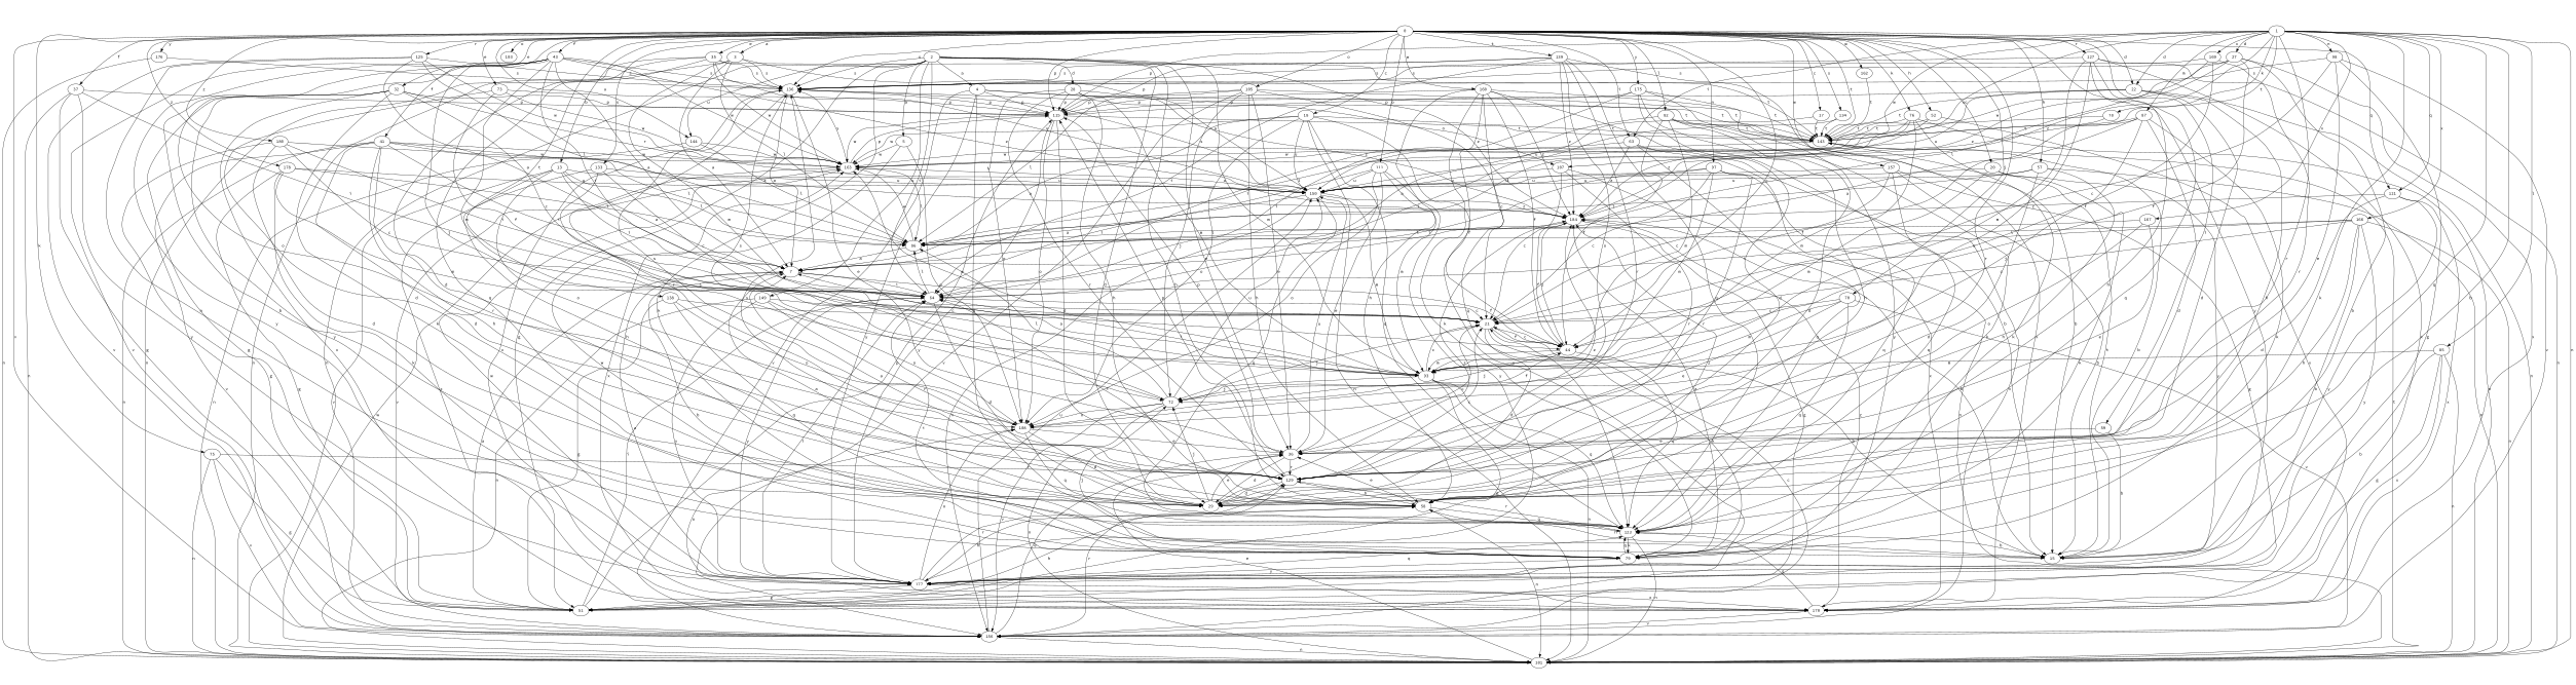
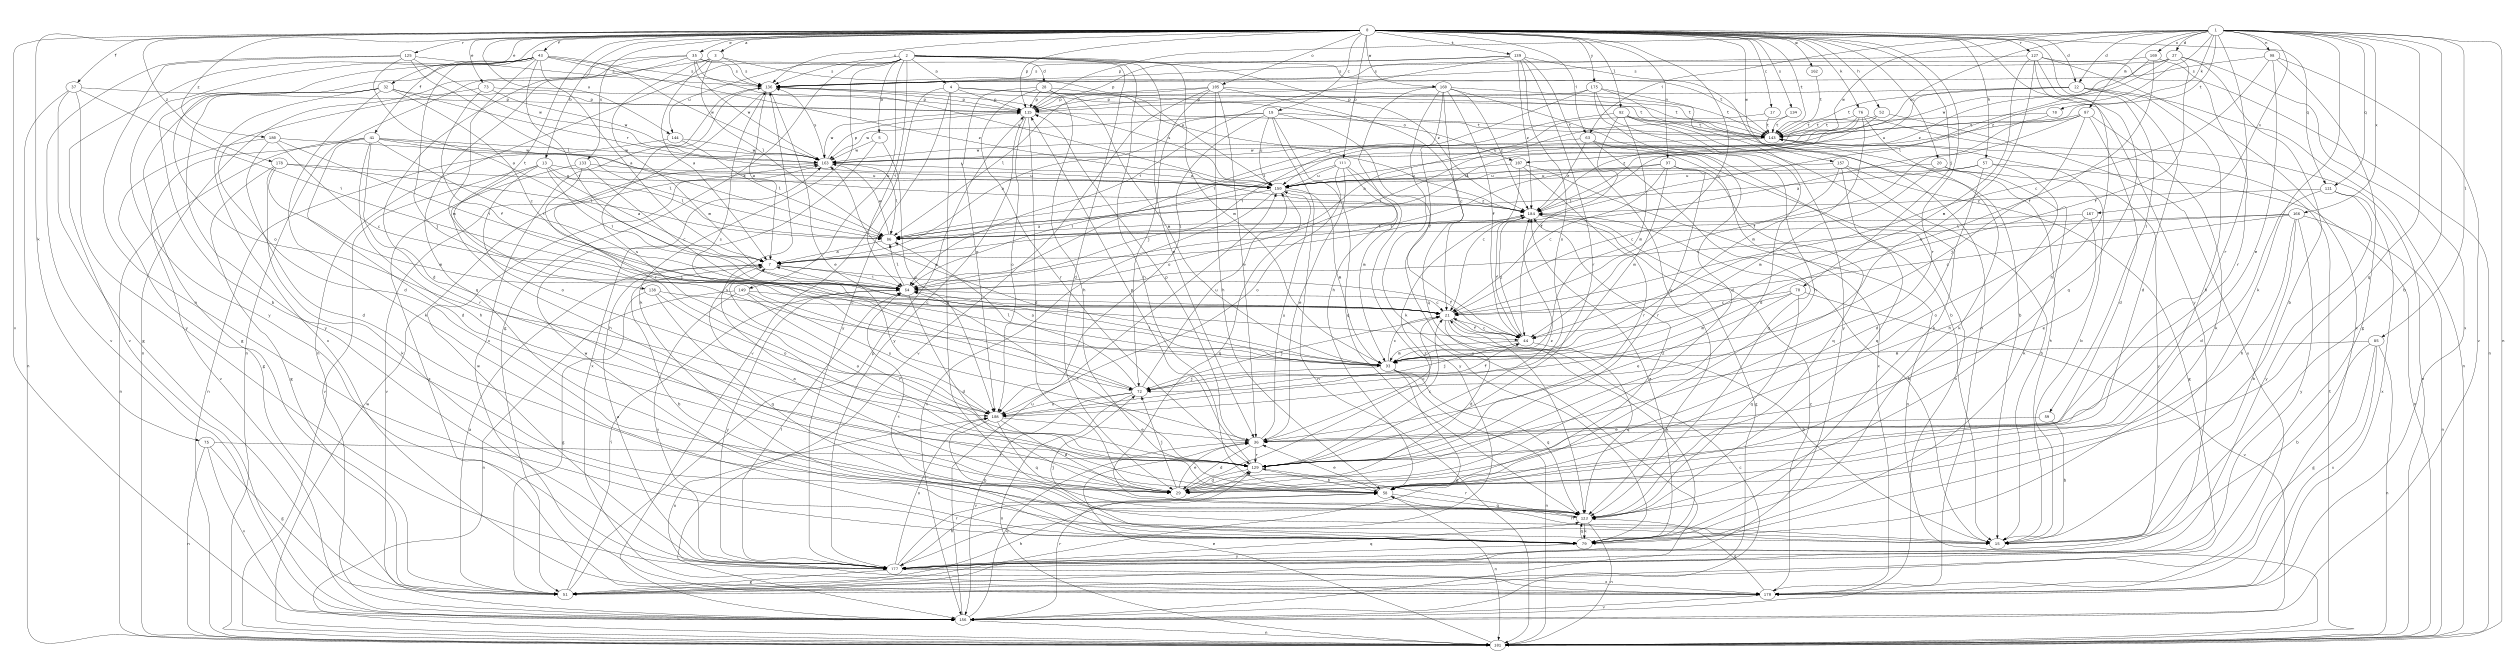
  strict digraph {
    fontname="Source Code Pro"
    node [fontname="Source Code Pro"]
    edge [fontname="Source Code Pro"]
    0
    3
    13
    17
    18
    20
    21
    22
    32
    n10 [label=73]
    35
    37
    41
    43
    52
    57
    59
    63
    70
    75
    76
    82
    97
-   103
    105
    111
    115
    121
    125
    127
    129
    133
    134
    136
    138
    139
    143
    144
    156
    157
    160
    162
    175
-   176
    177
    178
    180
    101
    93
    7
    86
    150
    58
    64
    108
    123
    163
    44
    79
    15
    29
    72
    51
    170
    184
    36
    1
    27
    78
    85
    87
    98
    107
    166
    167
    169
    2
    4
    5
    28
    149
    0 -> 3 [label=a]
    0 -> 13 [label=b]
    0 -> 17 [label=c]
    0 -> 18 [label=c]
    0 -> 20 [label=c]
    0 -> 21 [label=c]
    0 -> 22 [label=d]
    0 -> 32 [label=e]
    0 -> n10 [label=e]
    0 -> 35 [label=e]
    0 -> 37 [label=f]
    0 -> 41 [label=f]
    0 -> 43 [label=f]
    0 -> 52 [label=h]
    0 -> 57 [label=h]
    0 -> 59 [label=i]
    0 -> 63 [label=i]
    0 -> 70 [label=j]
    0 -> 75 [label=k]
    0 -> 76 [label=k]
    0 -> 82 [label=l]
    0 -> 97 [label=n]
-   0 -> 103 [label=o]
    0 -> 105 [label=o]
    0 -> 111 [label=p]
    0 -> 115 [label=p]
    0 -> 121 [label=q]
    0 -> 125 [label=r]
    0 -> 127 [label=r]
    0 -> 129 [label=r]
    0 -> 133 [label=s]
    0 -> 134 [label=s]
    0 -> 136 [label=s]
    0 -> 138 [label=t]
    0 -> 139 [label=t]
    0 -> 143 [label=t]
    0 -> 144 [label=u]
    0 -> 156 [label=v]
    0 -> 157 [label=w]
    0 -> 160 [label=w]
    0 -> 162 [label=w]
    0 -> 175 [label=y]
-   0 -> 176 [label=y]
    0 -> 177 [label=y]
    0 -> 178 [label=z]
    0 -> 180 [label=z]
    3 -> 136 [label=s]
    3 -> 101 [label=n]
    3 -> 93 [label=m]
    3 -> 7 [label=a]
    3 -> 86 [label=l]
    3 -> 150 [label=u]
    13 -> 156 [label=v]
    13 -> 7 [label=a]
    13 -> 86 [label=l]
    13 -> 150 [label=u]
    13 -> 58 [label=h]
    13 -> 64 [label=i]
    13 -> 108 [label=o]
    17 -> 143 [label=t]
    17 -> 7 [label=a]
    18 -> 143 [label=t]
    18 -> 101 [label=n]
    18 -> 7 [label=a]
    18 -> 150 [label=u]
    18 -> 108 [label=o]
    18 -> 123 [label=q]
    18 -> 163 [label=w]
    18 -> 44 [label=f]
    20 -> 177 [label=y]
    20 -> 93 [label=m]
    20 -> 150 [label=u]
    20 -> 79 [label=k]
    21 -> 44 [label=f]
    21 -> 79 [label=k]
    21 -> 15 [label=b]
    21 -> 29 [label=d]
    21 -> 72 [label=j]
    22 -> 115 [label=p]
    22 -> 143 [label=t]
    22 -> 101 [label=n]
    22 -> 150 [label=u]
    22 -> 58 [label=h]
    22 -> 29 [label=d]
    32 -> 21 [label=c]
    32 -> 115 [label=p]
    32 -> 177 [label=y]
    32 -> 150 [label=r]
    32 -> 79 [label=k]
    32 -> 51 [label=g]
    32 -> 170 [label=x]
    n10 -> 115 [label=p]
    n10 -> 163 [label=w]
    n10 -> 44 [label=f]
    n10 -> 29 [label=d]
    35 -> 136 [label=s]
    35 -> 143 [label=t]
    35 -> 101 [label=n]
    35 -> 150 [label=u]
    35 -> 123 [label=q]
    35 -> 163 [label=w]
    35 -> 29 [label=d]
    37 -> 115 [label=p]
    37 -> 177 [label=y]
    37 -> 101 [label=n]
    37 -> 64 [label=i]
    37 -> 51 [label=g]
    41 -> 129 [label=r]
    41 -> 156 [label=v]
    41 -> 101 [label=n]
    41 -> 86 [label=l]
    41 -> 58 [label=h]
    41 -> 64 [label=i]
    41 -> 163 [label=w]
    41 -> 29 [label=d]
    41 -> 184 [label=z]
    43 -> 136 [label=s]
    43 -> 156 [label=v]
    43 -> 177 [label=y]
    43 -> 93 [label=m]
    43 -> 7 [label=a]
    43 -> 64 [label=i]
    43 -> 108 [label=o]
    43 -> 163 [label=w]
    43 -> 15 [label=b]
    43 -> 72 [label=j]
    43 -> 184 [label=z]
    52 -> 143 [label=t]
    52 -> 170 [label=x]
    52 -> 184 [label=z]
    57 -> 101 [label=n]
    57 -> 86 [label=l]
    57 -> 150 [label=u]
    57 -> 58 [label=h]
    57 -> 29 [label=d]
    59 -> 15 [label=b]
    59 -> 36 [label=e]
    63 -> 156 [label=v]
    63 -> 123 [label=q]
    63 -> 163 [label=w]
    63 -> 170 [label=x]
    63 -> 184 [label=z]
    70 -> 21 [label=c]
    70 -> 156 [label=v]
    70 -> 93 [label=m]
    70 -> 123 [label=q]
    70 -> 36 [label=e]
    75 -> 129 [label=r]
    75 -> 156 [label=v]
    75 -> 101 [label=n]
    75 -> 51 [label=g]
    76 -> 143 [label=t]
    76 -> 101 [label=n]
    76 -> 93 [label=m]
    76 -> 86 [label=l]
    76 -> 150 [label=u]
    76 -> 79 [label=k]
    82 -> 143 [label=t]
    82 -> 93 [label=m]
    82 -> 64 [label=i]
    82 -> 44 [label=f]
    82 -> 79 [label=k]
    82 -> 29 [label=d]
    97 -> 21 [label=c]
    97 -> 129 [label=r]
    97 -> 93 [label=m]
    97 -> 150 [label=u]
    97 -> 64 [label=i]
    97 -> 123 [label=q]
    105 -> 21 [label=c]
    105 -> 115 [label=p]
    105 -> 143 [label=t]
    105 -> 156 [label=v]
    105 -> 86 [label=l]
    105 -> 58 [label=h]
    105 -> 72 [label=j]
    105 -> 36 [label=e]
    111 -> 177 [label=y]
    111 -> 93 [label=m]
    111 -> 150 [label=u]
    111 -> 64 [label=i]
    111 -> 108 [label=o]
    111 -> 36 [label=e]
    115 -> 143 [label=t]
    115 -> 177 [label=y]
    115 -> 108 [label=o]
    115 -> 163 [label=w]
    115 -> 29 [label=d]
    121 -> 177 [label=y]
    121 -> 29 [label=d]
    121 -> 170 [label=x]
    121 -> 184 [label=z]
    125 -> 136 [label=s]
    125 -> 156 [label=v]
    125 -> 7 [label=a]
    125 -> 86 [label=l]
    125 -> 163 [label=w]
    125 -> 79 [label=n]
    127 -> 136 [label=s]
    127 -> 101 [label=n]
    127 -> 93 [label=m]
    127 -> 58 [label=h]
    127 -> 108 [label=o]
    127 -> 123 [label=q]
    127 -> 170 [label=x]
    129 -> 21 [label=c]
    129 -> 115 [label=p]
    129 -> 7 [label=a]
    129 -> 58 [label=h]
    129 -> 64 [label=i]
    129 -> 29 [label=d]
    129 -> 184 [label=z]
    133 -> 21 [label=c]
    133 -> 150 [label=u]
    133 -> 72 [label=j]
    133 -> 170 [label=x]
    134 -> 143 [label=t]
    134 -> 64 [label=i]
    136 -> 115 [label=p]
    136 -> 129 [label=r]
    136 -> 143 [label=t]
    136 -> 7 [label=a]
    136 -> 170 [label=x]
    136 -> 36 [label=e]
    138 -> 21 [label=c]
    138 -> 108 [label=o]
    138 -> 123 [label=q]
    138 -> 51 [label=g]
    139 -> 115 [label=p]
    139 -> 129 [label=r]
    139 -> 136 [label=s]
    139 -> 64 [label=i]
    139 -> 108 [label=o]
    139 -> 123 [label=q]
    139 -> 170 [label=x]
    139 -> 184 [label=z]
    143 -> 163 [label=w]
    143 -> 15 [label=b]
    144 -> 101 [label=n]
    144 -> 86 [label=l]
    144 -> 163 [label=w]
    156 -> 21 [label=c]
    156 -> 129 [label=r]
    156 -> 101 [label=n]
    156 -> 150 [label=u]
    156 -> 36 [label=e]
    157 -> 21 [label=c]
    157 -> 150 [label=u]
    157 -> 123 [label=q]
    157 -> 15 [label=b]
    157 -> 51 [label=g]
    160 -> 115 [label=p]
    160 -> 143 [label=t]
    160 -> 156 [label=v]
    160 -> 58 [label=h]
    160 -> 123 [label=q]
    160 -> 44 [label=f]
    160 -> 79 [label=k]
    160 -> 15 [label=b]
    160 -> 184 [label=z]
    162 -> 143 [label=t]
    175 -> 115 [label=p]
    175 -> 177 [label=y]
    175 -> 58 [label=h]
    175 -> 64 [label=i]
    175 -> 15 [label=b]
    175 -> 29 [label=d]
-   176 -> 136 [label=s]
-   176 -> 101 [label=n]
    177 -> 129 [label=r]
    177 -> 7 [label=a]
    177 -> 58 [label=h]
    177 -> 64 [label=i]
    177 -> 108 [label=o]
    177 -> 123 [label=q]
    177 -> 163 [label=w]
    177 -> 51 [label=g]
    177 -> 170 [label=x]
    178 -> 93 [label=m]
    178 -> 86 [label=l]
    178 -> 150 [label=u]
    178 -> 79 [label=k]
    178 -> 51 [label=g]
    180 -> 21 [label=c]
    180 -> 64 [label=i]
    180 -> 163 [label=w]
    180 -> 29 [label=d]
    180 -> 51 [label=g]
    101 -> 143 [label=t]
    101 -> 163 [label=w]
    101 -> 36 [label=e]
    93 -> 21 [label=c]
    93 -> 101 [label=n]
    93 -> 7 [label=a]
    93 -> 64 [label=i]
    93 -> 123 [label=q]
    93 -> 163 [label=w]
    93 -> 72 [label=j]
    93 -> 51 [label=g]
    7 -> 64 [label=i]
    7 -> 44 [label=f]
    7 -> 15 [label=b]
    86 -> 7 [label=a]
    86 -> 163 [label=w]
    150 -> 136 [label=s]
    150 -> 156 [label=v]
    150 -> 93 [label=m]
    150 -> 7 [label=a]
    150 -> 123 [label=q]
    150 -> 184 [label=z]
    58 -> 136 [label=s]
    58 -> 101 [label=n]
    58 -> 123 [label=q]
    58 -> 184 [label=z]
    58 -> 36 [label=e]
    64 -> 21 [label=c]
    64 -> 177 [label=y]
    64 -> 86 [label=l]
    64 -> 29 [label=d]
    108 -> 136 [label=s]
    108 -> 123 [label=q]
    108 -> 29 [label=d]
    108 -> 36 [label=e]
    123 -> 129 [label=r]
    123 -> 101 [label=n]
    123 -> 79 [label=k]
-   123 -> 15 [label=b]
+   108 -> 15 [label=b]
    163 -> 115 [label=p]
    163 -> 136 [label=s]
    163 -> 156 [label=v]
    163 -> 86 [label=l]
    163 -> 150 [label=u]
    44 -> 21 [label=c]
    44 -> 93 [label=m]
    44 -> 123 [label=q]
    44 -> 72 [label=j]
    44 -> 184 [label=z]
    79 -> 177 [label=y]
    79 -> 64 [label=i]
    79 -> 123 [label=q]
    79 -> 163 [label=w]
    79 -> 72 [label=j]
    79 -> 184 [label=z]
    15 -> 143 [label=t]
    15 -> 58 [label=h]
    29 -> 7 [label=a]
    29 -> 72 [label=j]
    29 -> 184 [label=z]
    29 -> 36 [label=e]
    72 -> 136 [label=s]
    72 -> 156 [label=v]
    72 -> 101 [label=n]
    72 -> 86 [label=l]
    72 -> 150 [label=u]
    72 -> 108 [label=o]
    72 -> 44 [label=f]
    51 -> 115 [label=p]
    51 -> 7 [label=a]
    51 -> 58 [label=h]
    51 -> 64 [label=i]
    170 -> 156 [label=v]
    170 -> 108 [label=o]
    170 -> 123 [label=q]
    170 -> 184 [label=z]
    184 -> 86 [label=l]
    184 -> 44 [label=f]
    184 -> 15 [label=b]
    184 -> 51 [label=g]
    36 -> 21 [label=c]
    36 -> 115 [label=p]
    36 -> 129 [label=r]
    36 -> 150 [label=u]
    36 -> 29 [label=d]
    1 -> 22 [label=d]
    1 -> 63 [label=i]
    1 -> 115 [label=p]
    1 -> 121 [label=q]
    1 -> 129 [label=r]
    1 -> 143 [label=t]
    1 -> 101 [label=n]
    1 -> 123 [label=q]
    1 -> 163 [label=w]
    1 -> 79 [label=k]
    1 -> 15 [label=b]
    1 -> 184 [label=z]
    1 -> 27 [label=d]
    1 -> 78 [label=k]
    1 -> 85 [label=l]
    1 -> 87 [label=m]
    1 -> 98 [label=n]
    1 -> 107 [label=o]
    1 -> 166 [label=x]
    1 -> 167 [label=x]
    1 -> 169 [label=x]
    27 -> 136 [label=s]
    27 -> 163 [label=w]
    27 -> 44 [label=f]
    27 -> 15 [label=b]
    27 -> 170 [label=x]
    27 -> 184 [label=z]
    78 -> 143 [label=t]
    78 -> 7 [label=a]
    85 -> 101 [label=n]
    85 -> 93 [label=m]
    85 -> 15 [label=b]
    85 -> 51 [label=g]
    85 -> 170 [label=x]
    87 -> 143 [label=t]
    87 -> 86 [label=l]
    87 -> 44 [label=f]
    87 -> 79 [label=k]
    87 -> 29 [label=d]
    87 -> 72 [label=j]
    98 -> 21 [label=c]
    98 -> 136 [label=s]
    98 -> 156 [label=v]
    98 -> 51 [label=g]
    98 -> 36 [label=e]
    107 -> 21 [label=c]
    107 -> 129 [label=r]
    107 -> 101 [label=n]
    107 -> 150 [label=u]
    166 -> 21 [label=c]
    166 -> 177 [label=y]
    166 -> 101 [label=n]
    166 -> 86 [label=l]
    166 -> 58 [label=h]
    166 -> 64 [label=i]
    166 -> 15 [label=b]
    167 -> 86 [label=l]
    167 -> 108 [label=o]
    167 -> 36 [label=e]
    169 -> 129 [label=r]
    169 -> 136 [label=s]
    169 -> 86 [label=l]
    169 -> 44 [label=f]
    2 -> 136 [label=s]
    2 -> 144 [label=u]
    2 -> 101 [label=n]
    2 -> 93 [label=m]
    2 -> 58 [label=h]
    2 -> 64 [label=i]
    2 -> 79 [label=k]
    2 -> 29 [label=d]
    2 -> 51 [label=g]
    2 -> 184 [label=z]
    2 -> 36 [label=e]
    2 -> 4 [label=a]
    2 -> 5 [label=a]
    2 -> 28 [label=d]
    2 -> 149 [label=u]
    4 -> 115 [label=p]
    4 -> 143 [label=t]
    4 -> 156 [label=v]
    4 -> 177 [label=y]
    4 -> 123 [label=q]
    4 -> 107 [label=o]
    5 -> 108 [label=o]
    5 -> 163 [label=w]
    5 -> 170 [label=x]
    28 -> 115 [label=p]
    28 -> 129 [label=r]
    28 -> 93 [label=m]
    28 -> 58 [label=h]
    28 -> 108 [label=o]
    28 -> 184 [label=z]
    149 -> 21 [label=c]
    149 -> 129 [label=r]
    149 -> 177 [label=y]
    149 -> 101 [label=n]
    149 -> 108 [label=o]
  }
